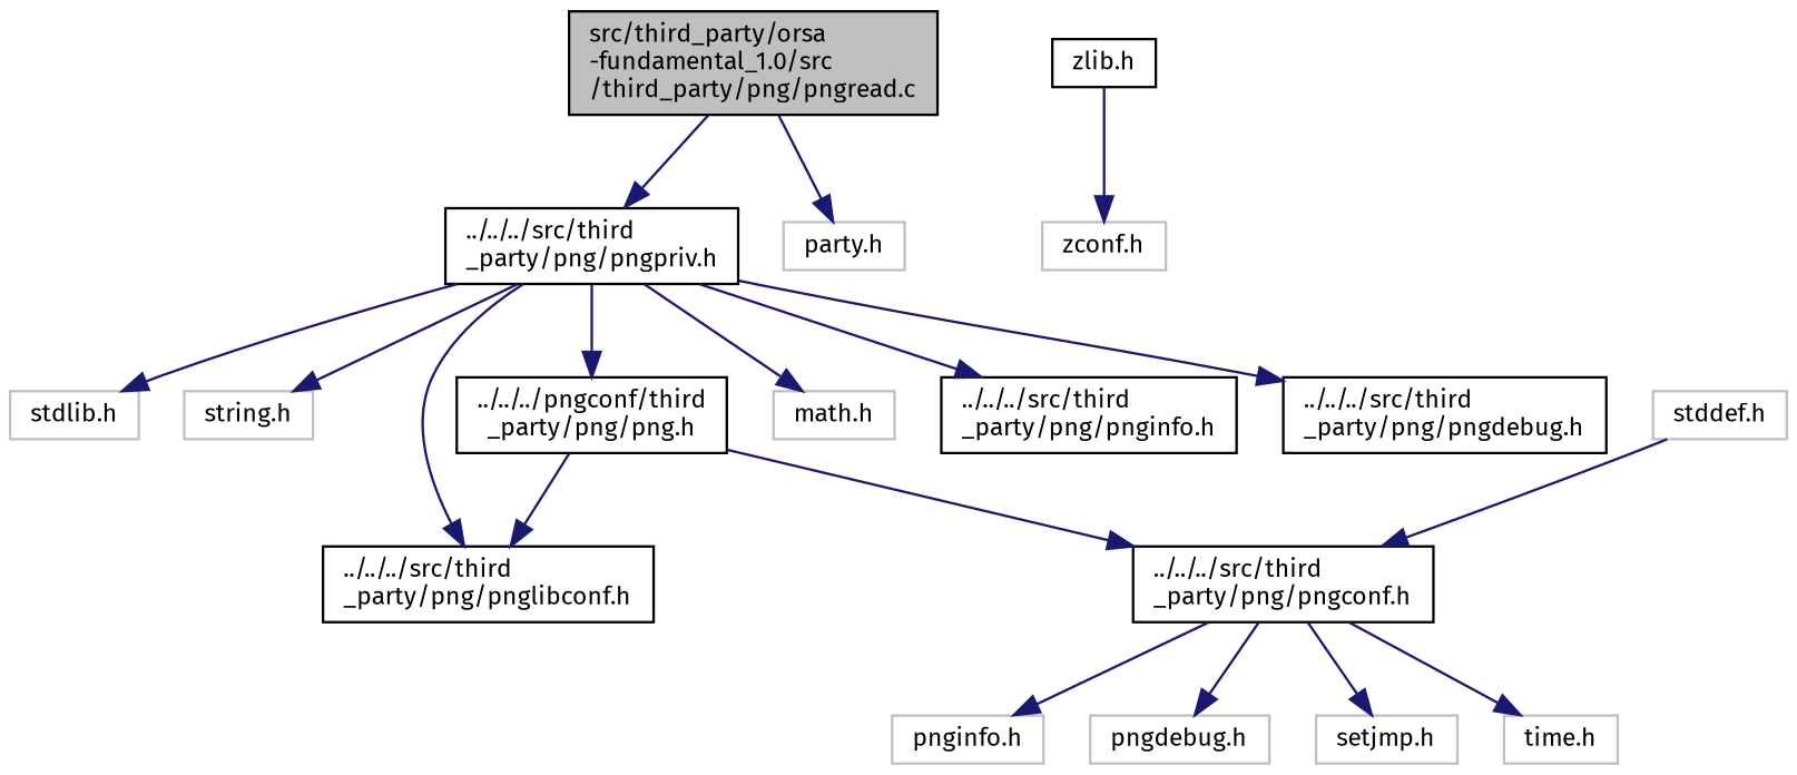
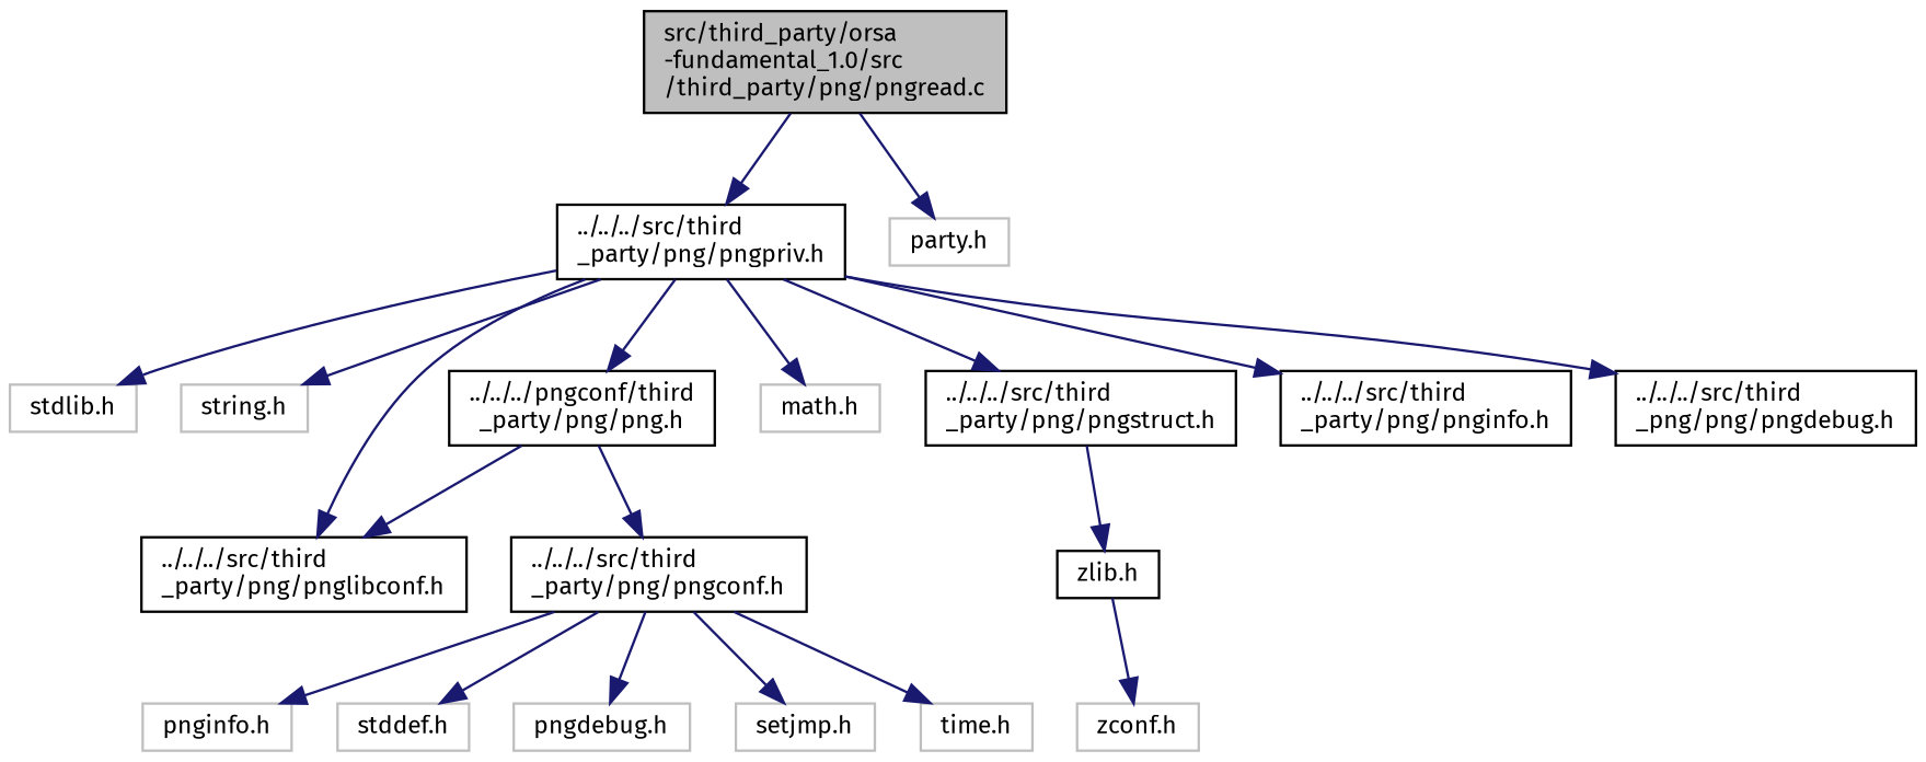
  digraph {
    fontname="Fira Sans"
    node [color=grey75 fillcolor=white fontname="Fira Sans" fontsize=10 shape=record style=filled]
    edge [color=midnightblue fontname="Fira Sans" fontsize=10 labelfontname=Helvetica labelfontsize=10 style=solid]
    n1 [color=black fillcolor=grey75 fontcolor=black height=0.2 label="src/third_party/orsa\l-fundamental_1.0/src\l/third_party/png/pngread.c" width=0.4]
    n2 [color=black height=0.2 label="../../../src/third\l_party/png/pngpriv.h" width=0.4]
    n3 [height=0.2 label="party.h" width=0.4]
    n4 [height=0.2 label="stdlib.h" width=0.4]
    n5 [height=0.2 label="string.h" width=0.4]
    n6 [color=black height=0.2 label="../../../src/third\l_party/png/pnglibconf.h" width=0.4]
    n7 [color=black height=0.2 label="../../../pngconf/third\l_party/png/png.h" width=0.4]
    n8 [height=0.2 label="math.h" width=0.4]
+   n9 [color=black height=0.2 label="../../../src/third\l_party/png/pngstruct.h" width=0.4]
    n10 [color=black height=0.2 label="../../../src/third\l_party/png/pnginfo.h" width=0.4]
-   n11 [color=black height=0.2 label="../../../src/third\l_party/png/pngdebug.h" width=0.4]
+   n11 [color=black height=0.2 label="../../../src/third\l_png/png/pngdebug.h" width=0.4]
    n12 [color=black height=0.2 label="../../../src/third\l_party/png/pngconf.h" width=0.4]
    n13 [color=black height=0.2 label="zlib.h" width=0.4]
    n14 [height=0.2 label="pnginfo.h" width=0.4]
    n15 [height=0.2 label="stddef.h" width=0.4]
    n16 [height=0.2 label="pngdebug.h" width=0.4]
    n17 [height=0.2 label="setjmp.h" width=0.4]
    n18 [height=0.2 label="time.h" width=0.4]
    n19 [height=0.2 label="zconf.h" width=0.4]
    n1 -> n2
    n1 -> n3
    n2 -> n4
    n2 -> n5
    n2 -> n6
    n2 -> n7
    n2 -> n8
+   n2 -> n9
    n2 -> n10
    n2 -> n11
    n7 -> n6
    n7 -> n12
+   n9 -> n13
    n12 -> n14
-   n15 -> n12
+   n12 -> n15
    n12 -> n16
    n12 -> n17
    n12 -> n18
    n13 -> n19
  }
